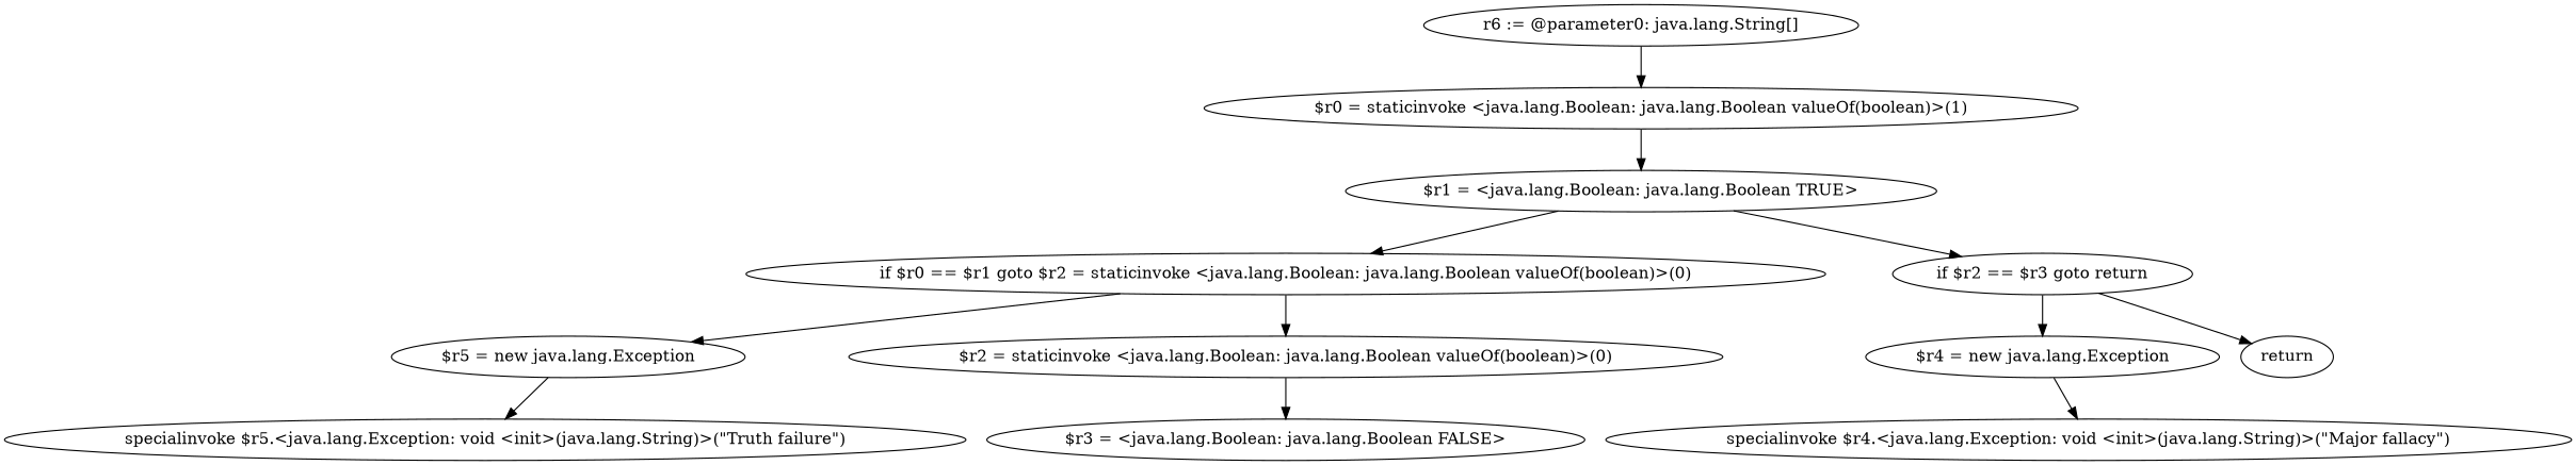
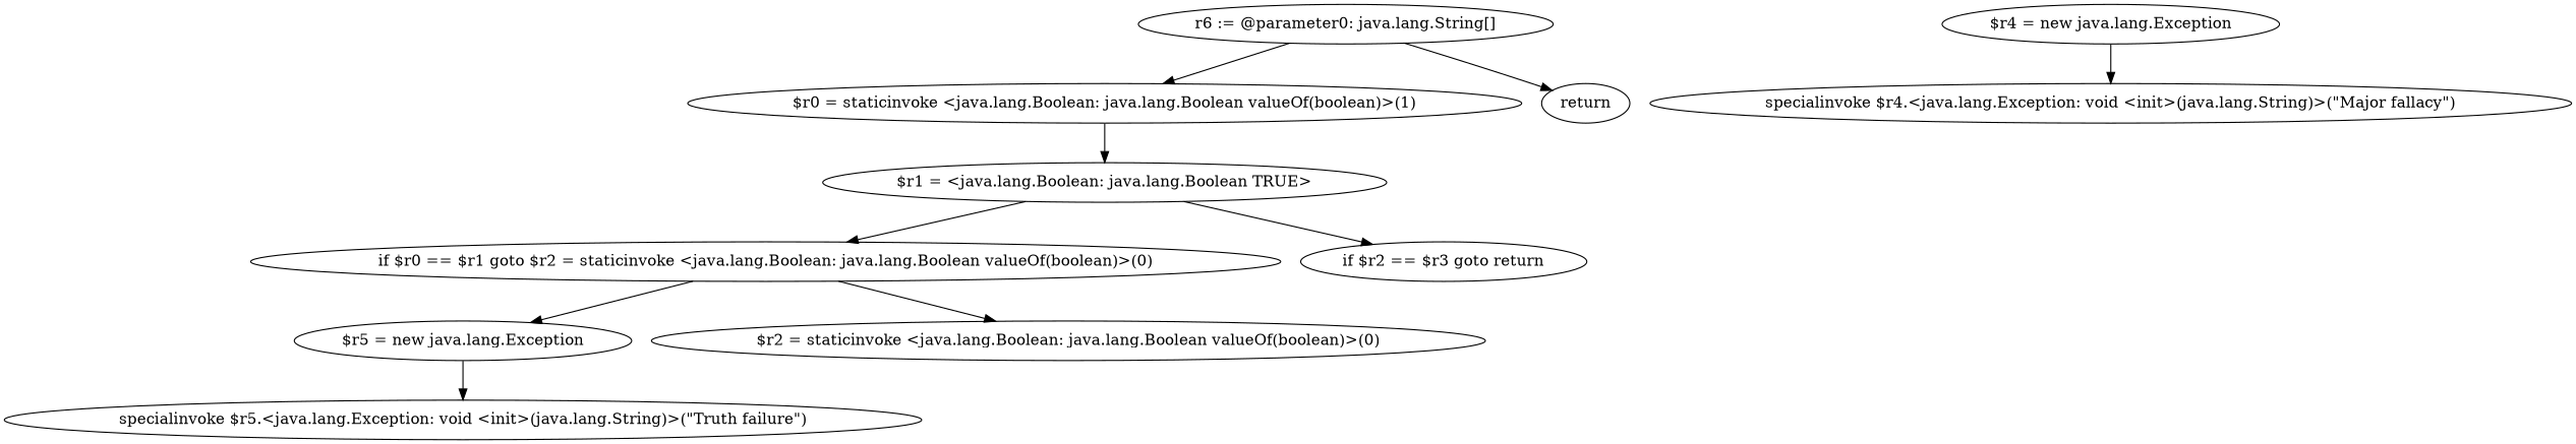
  digraph {
    "r6 := @parameter0: java.lang.String[]"
    "$r0 = staticinvoke <java.lang.Boolean: java.lang.Boolean valueOf(boolean)>(1)"
    "$r1 = <java.lang.Boolean: java.lang.Boolean TRUE>"
    "if $r0 == $r1 goto $r2 = staticinvoke <java.lang.Boolean: java.lang.Boolean valueOf(boolean)>(0)"
    "if $r2 == $r3 goto return"
    "$r5 = new java.lang.Exception"
    "$r2 = staticinvoke <java.lang.Boolean: java.lang.Boolean valueOf(boolean)>(0)"
    "specialinvoke $r5.<java.lang.Exception: void <init>(java.lang.String)>(\"Truth failure\")"
-   "$r3 = <java.lang.Boolean: java.lang.Boolean FALSE>"
    "$r4 = new java.lang.Exception"
    return
    "specialinvoke $r4.<java.lang.Exception: void <init>(java.lang.String)>(\"Major fallacy\")"
    "r6 := @parameter0: java.lang.String[]" -> "$r0 = staticinvoke <java.lang.Boolean: java.lang.Boolean valueOf(boolean)>(1)"
    "$r0 = staticinvoke <java.lang.Boolean: java.lang.Boolean valueOf(boolean)>(1)" -> "$r1 = <java.lang.Boolean: java.lang.Boolean TRUE>"
    "$r1 = <java.lang.Boolean: java.lang.Boolean TRUE>" -> "if $r0 == $r1 goto $r2 = staticinvoke <java.lang.Boolean: java.lang.Boolean valueOf(boolean)>(0)"
    "$r1 = <java.lang.Boolean: java.lang.Boolean TRUE>" -> "if $r2 == $r3 goto return"
    "if $r0 == $r1 goto $r2 = staticinvoke <java.lang.Boolean: java.lang.Boolean valueOf(boolean)>(0)" -> "$r5 = new java.lang.Exception"
    "if $r0 == $r1 goto $r2 = staticinvoke <java.lang.Boolean: java.lang.Boolean valueOf(boolean)>(0)" -> "$r2 = staticinvoke <java.lang.Boolean: java.lang.Boolean valueOf(boolean)>(0)"
-   "if $r2 == $r3 goto return" -> "$r4 = new java.lang.Exception"
-   "if $r2 == $r3 goto return" -> return
+   "r6 := @parameter0: java.lang.String[]" -> return
    "$r5 = new java.lang.Exception" -> "specialinvoke $r5.<java.lang.Exception: void <init>(java.lang.String)>(\"Truth failure\")"
-   "$r2 = staticinvoke <java.lang.Boolean: java.lang.Boolean valueOf(boolean)>(0)" -> "$r3 = <java.lang.Boolean: java.lang.Boolean FALSE>"
    "$r4 = new java.lang.Exception" -> "specialinvoke $r4.<java.lang.Exception: void <init>(java.lang.String)>(\"Major fallacy\")"
  }
